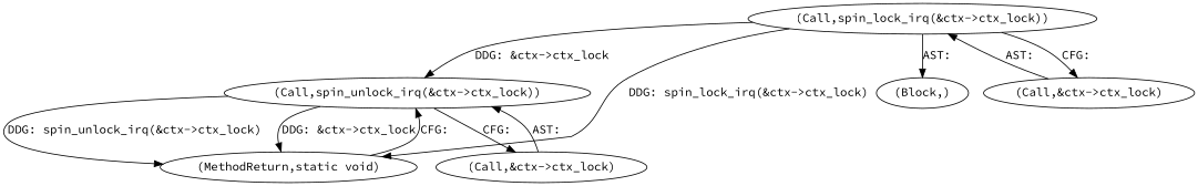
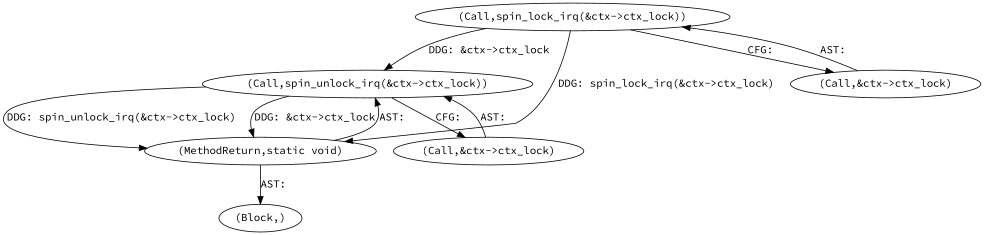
  digraph {
    fontname="Source Code Pro"
    node [fontname="Source Code Pro"]
    edge [fontname="Source Code Pro"]
    n1 [label="(Call,spin_unlock_irq(&ctx->ctx_lock))"]
    n2 [label="(MethodReturn,static void)"]
    n3 [label="(Call,&ctx->ctx_lock)"]
    n4 [label="(Block,)"]
    n5 [label="(Call,spin_lock_irq(&ctx->ctx_lock))"]
    n6 [label="(Call,&ctx->ctx_lock)"]
    n1 -> n2 [label="DDG: spin_unlock_irq(&ctx->ctx_lock)"]
    n1 -> n2 [label="DDG: &ctx->ctx_lock"]
    n1 -> n3 [label="CFG: "]
-   n2 -> n1 [label="CFG: "]
+   n2 -> n1 [label="AST: "]
    n3 -> n1 [label="AST: "]
    n5 -> n1 [label="DDG: &ctx->ctx_lock"]
    n5 -> n2 [label="DDG: spin_lock_irq(&ctx->ctx_lock)"]
-   n5 -> n4 [label="AST: "]
+   n2 -> n4 [label="AST: "]
    n5 -> n6 [label="CFG: "]
    n6 -> n5 [label="AST: "]
  }
